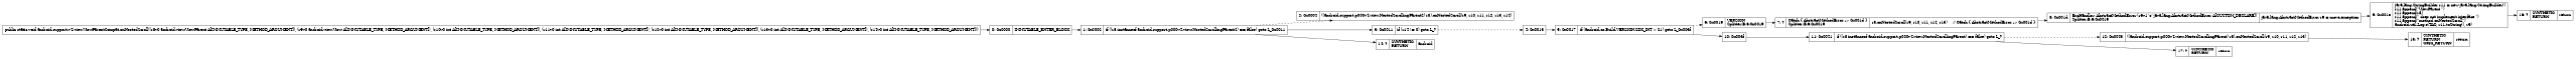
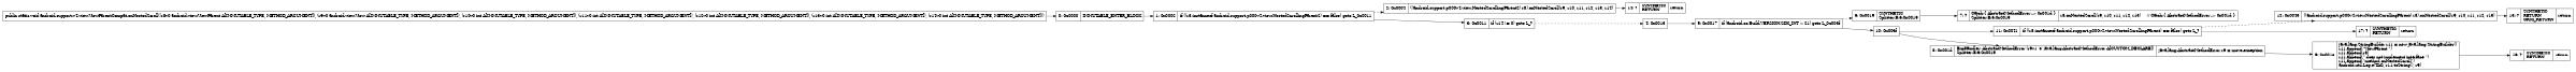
  digraph {
    rankdir=LR
    node [shape=record]
    n1 [label="{0\:\ 0x0000|IMMUTABLE_ENTER_BLOCK\l}"]
    n2 [label="{1\:\ 0x0002|if ((r8 instanceof android.support.p000v4.view.NestedScrollingParent2) == false) goto L_0x0011\l}"]
    n3 [label="{2\:\ 0x0004|((android.support.p000v4.view.NestedScrollingParent2) r8).onNestedScroll(r9, r10, r11, r12, r13, r14)\l}"]
    n4 [label="{3\:\ 0x0011|if (r14 != 0) goto L_?\l}"]
-   n5 [label="{14\:\ ?|SYNTHETIC\lRETURN\l|android\l}"]
+   n5 [label="{14\:\ ?|SYNTHETIC\lRETURN\l|return\l}"]
    n6 [label="{4\:\ 0x0013}"]
    n7 [label="{5\:\ 0x0017|if (android.os.Build.VERSION.SDK_INT \< 21) goto L_0x003f\l}"]
-   n8 [label="{6\:\ 0x0019|VERSION\lSplitter:B:6:0x0019\l}"]
+   n8 [label="{6\:\ 0x0019|SYNTHETIC\lSplitter:B:6:0x0019\l}"]
    n9 [label="{10\:\ 0x003f}"]
    n10 [label="{7\:\ ?|Catch:\{ AbstractMethodError \-\> 0x001d \}\lSplitter:B:6:0x0019\l|r8.onNestedScroll(r9, r10, r11, r12, r13)     \/\/ Catch:\{ AbstractMethodError \-\> 0x001d \}\l}"]
    n11 [label="{11\:\ 0x0041|if ((r8 instanceof android.support.p000v4.view.NestedScrollingParent) == false) goto L_?\l}"]
    n12 [label="{8\:\ 0x001d|ExcHandler: AbstractMethodError (r9v1 'e' java.lang.AbstractMethodError A[CUSTOM_DECLARE])\lSplitter:B:6:0x0019\l|java.lang.AbstractMethodError r9 = move\-exception\l}"]
    n13 [label="{9\:\ 0x001e|java.lang.StringBuilder r11 = new java.lang.StringBuilder()\lr11.append(\"ViewParent \")\lr11.append(r8)\lr11.append(\" does not implement interface \")\lr11.append(\"method onNestedScroll\")\landroid.util.Log.e(TAG, r11.toString(), r9)\l}"]
    n14 [label="{16\:\ ?|SYNTHETIC\lRETURN\l|return\l}"]
    n15 [label="{12\:\ 0x0043|((android.support.p000v4.view.NestedScrollingParent) r8).onNestedScroll(r9, r10, r11, r12, r13)\l}"]
    n16 [label="{17\:\ ?|SYNTHETIC\lRETURN\l|return\l}"]
    n17 [label="{13\:\ ?|SYNTHETIC\lRETURN\lORIG_RETURN\l|return\l}"]
    n18 [label="{public static void android.support.v4.view.ViewParentCompat.onNestedScroll((r8v0 android.view.ViewParent A[IMMUTABLE_TYPE, METHOD_ARGUMENT]), (r9v0 android.view.View A[IMMUTABLE_TYPE, METHOD_ARGUMENT]), (r10v0 int A[IMMUTABLE_TYPE, METHOD_ARGUMENT]), (r11v0 int A[IMMUTABLE_TYPE, METHOD_ARGUMENT]), (r12v0 int A[IMMUTABLE_TYPE, METHOD_ARGUMENT]), (r13v0 int A[IMMUTABLE_TYPE, METHOD_ARGUMENT]), (r14v0 int A[IMMUTABLE_TYPE, METHOD_ARGUMENT])) }"]
    n1 -> n2
    n2 -> n3 [style=dashed]
    n2 -> n4
-   n2 -> n5
+   n3 -> n5
    n4 -> n6 [style=dashed]
    n6 -> n7
    n7 -> n8 [style=dashed]
    n7 -> n9
    n8 -> n10
    n9 -> n11
-   n10 -> n12
+   n9 -> n12
    n11 -> n15 [style=dashed]
    n11 -> n16
    n12 -> n13
    n13 -> n14
    n15 -> n17
    n18 -> n1
  }
